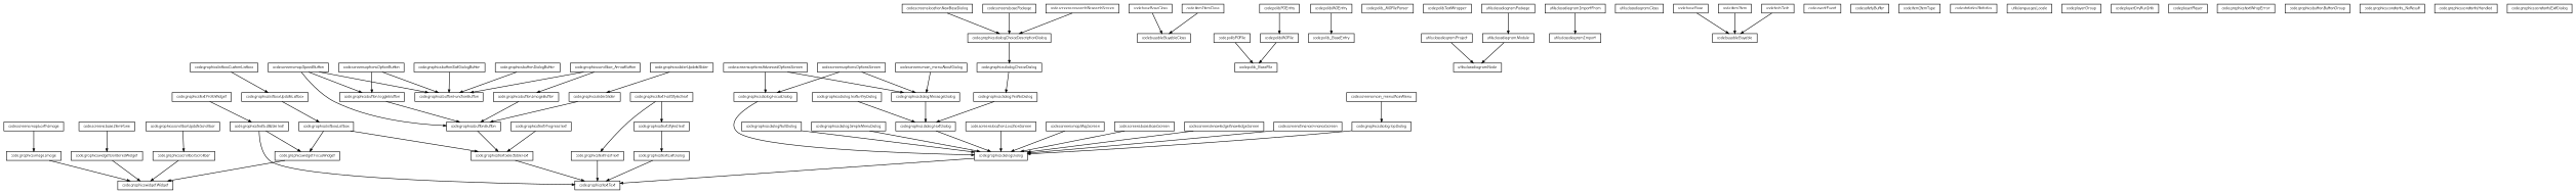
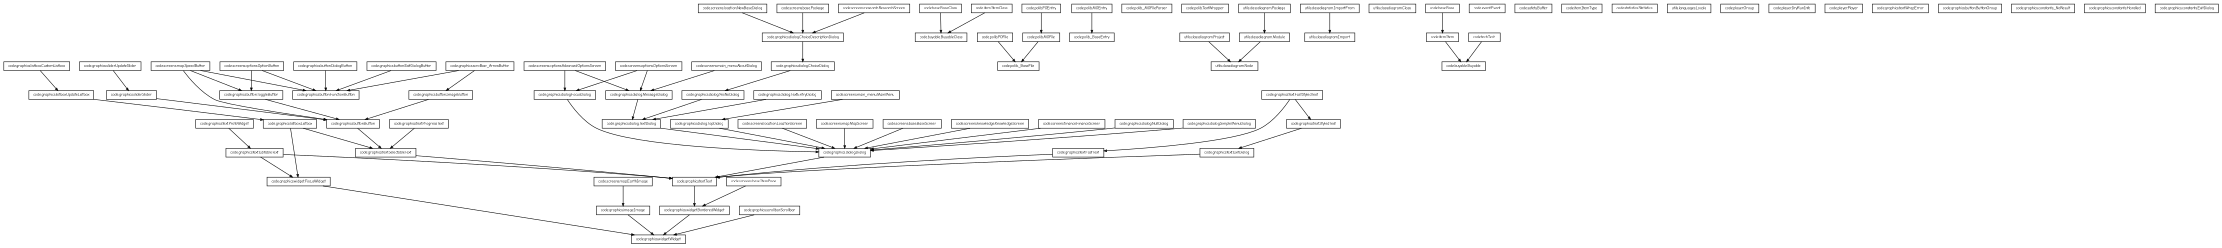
  digraph {
    fontname="Comic Neue"
    node [fillcolor=white fontname="Comic Neue" fontsize=7 shape=record style=filled]
    edge [arrowsize=.50 fontname="Comic Neue"]
    "code.graphics.listbox.Listbox" [height=.10 width=.10]
    "code.graphics.widget.FocusWidget" [height=.10 width=.10]
    "code.graphics.text.SelectableText" [height=.10 width=.10]
    "code.graphics.widget.Widget" [height=.10 width=.10]
    "code.graphics.text.Text" [height=.10 width=.10]
    "code.graphics.listbox.UpdateListbox" [height=.10 width=.10]
    "code.graphics.listbox.CustomListbox" [height=.10 width=.10]
    "code.screens.options.OptionsScreen" [height=.10 width=.10]
    "code.graphics.dialog.FocusDialog" [height=.10 width=.10]
    "code.graphics.dialog.MessageDialog" [height=.10 width=.10]
    "code.graphics.dialog.Dialog" [height=.10 width=.10]
    "code.graphics.dialog.TextDialog" [height=.10 width=.10]
    "code.screens.options.AdvancedOptionsScreen" [height=.10 width=.10]
    "code.screens.options.OptionButton" [height=.10 width=.10]
    "code.graphics.button.FunctionButton" [height=.10 width=.10]
    "code.graphics.button.ToggleButton" [height=.10 width=.10]
    "code.graphics.button.Button" [height=.10 width=.10]
    "code.buyable.BuyableClass" [height=.10 width=.10]
    "code.polib.POFile" [height=.10 width=.10]
    "code.polib._BaseFile" [height=.10 width=.10]
    "code.polib.MOFile" [height=.10 width=.10]
    "code.polib.POEntry" [height=.10 width=.10]
    "code.polib._BaseEntry" [height=.10 width=.10]
    "code.polib.MOEntry" [height=.10 width=.10]
    "code.polib._MOFileParser" [height=.10 width=.10]
    "code.polib.TextWrapper" [height=.10 width=.10]
    "code.screens.main_menu.MainMenu" [height=.10 width=.10]
    "code.graphics.dialog.TopDialog" [height=.10 width=.10]
    "code.screens.main_menu.AboutDialog" [height=.10 width=.10]
    "code.screens.location.LocationScreen" [height=.10 width=.10]
    "code.screens.location.NewBaseDialog" [height=.10 width=.10]
    "code.graphics.dialog.ChoiceDescriptionDialog" [height=.10 width=.10]
    "code.graphics.dialog.ChoiceDialog" [height=.10 width=.10]
    "utils.classdiagram.Project" [height=.10 width=.10]
    "utils.classdiagram.Node" [height=.10 width=.10]
    "utils.classdiagram.Module" [height=.10 width=.10]
    "utils.classdiagram.Package" [height=.10 width=.10]
    "utils.classdiagram.ImportFrom" [height=.10 width=.10]
    "utils.classdiagram.Import" [height=.10 width=.10]
    "utils.classdiagram.Class" [height=.10 width=.10]
    "code.base.BaseClass" [height=.10 width=.10]
    "code.base.Base" [height=.10 width=.10]
    "code.buyable.Buyable" [height=.10 width=.10]
    "code.event.Event" [height=.10 width=.10]
    "code.safety.Buffer" [height=.10 width=.10]
    "code.item.ItemType" [height=.10 width=.10]
    "code.item.ItemClass" [height=.10 width=.10]
    "code.item.Item" [height=.10 width=.10]
    "code.statistics.Statistics" [height=.10 width=.10]
    "code.tech.Tech" [height=.10 width=.10]
    "code.screens.map.EarthImage" [height=.10 width=.10]
    "code.graphics.image.Image" [height=.10 width=.10]
    "code.screens.map.MapScreen" [height=.10 width=.10]
    "code.screens.map.SpeedButton" [height=.10 width=.10]
    n55 [height=.10 label="code.screens.base.Package" width=.10]
    "code.screens.base.ItemPane" [height=.10 width=.10]
    "code.graphics.widget.BorderedWidget" [height=.10 width=.10]
    "code.screens.base.BaseScreen" [height=.10 width=.10]
    "utils.languages.Locale" [height=.10 width=.10]
    "code.player.Group" [height=.10 width=.10]
    "code.player.DryRunInfo" [height=.10 width=.10]
    "code.player.Player" [height=.10 width=.10]
    "code.graphics.scrollbar._ArrowButton" [height=.10 width=.10]
    "code.graphics.button.ImageButton" [height=.10 width=.10]
    "code.graphics.scrollbar.Scrollbar" [height=.10 width=.10]
-   "code.graphics.scrollbar.UpdateScrollbar" [height=.10 width=.10]
    "code.graphics.text.WrapError" [height=.10 width=.10]
    "code.graphics.text.FastText" [height=.10 width=.10]
    "code.graphics.text.EditableText" [height=.10 width=.10]
    "code.graphics.text.ProgressText" [height=.10 width=.10]
    n71 [height=.10 label="code.graphics.text.ExitDialog" width=.10]
    "code.graphics.text.StyledText" [height=.10 width=.10]
    "code.graphics.text.FastStyledText" [height=.10 width=.10]
    "code.graphics.text.ProtoWidget" [height=.10 width=.10]
    "code.graphics.slider.Slider" [height=.10 width=.10]
    "code.graphics.slider.UpdateSlider" [height=.10 width=.10]
    "code.screens.knowledge.KnowledgeScreen" [height=.10 width=.10]
    "code.screens.research.ResearchScreen" [height=.10 width=.10]
    "code.screens.finance.FinanceScreen" [height=.10 width=.10]
    "code.graphics.button.ExitDialogButton" [height=.10 width=.10]
    "code.graphics.button.DialogButton" [height=.10 width=.10]
    "code.graphics.button.ButtonGroup" [height=.10 width=.10]
    "code.graphics.dialog.NullDialog" [height=.10 width=.10]
    "code.graphics.dialog.YesNoDialog" [height=.10 width=.10]
    "code.graphics.dialog.TextEntryDialog" [height=.10 width=.10]
    "code.graphics.dialog.SimpleMenuDialog" [height=.10 width=.10]
    "code.graphics.constants._NoResult" [height=.10 width=.10]
    "code.graphics.constants.Handled" [height=.10 width=.10]
    "code.graphics.constants.ExitDialog" [height=.10 width=.10]
    "code.graphics.listbox.Listbox" -> "code.graphics.widget.FocusWidget"
    "code.graphics.listbox.Listbox" -> "code.graphics.text.SelectableText"
    "code.graphics.widget.FocusWidget" -> "code.graphics.widget.Widget"
    "code.graphics.text.SelectableText" -> "code.graphics.text.Text"
+   "code.graphics.text.Text" -> "code.graphics.widget.BorderedWidget"
    "code.graphics.listbox.UpdateListbox" -> "code.graphics.listbox.Listbox"
    "code.graphics.listbox.CustomListbox" -> "code.graphics.listbox.UpdateListbox"
    "code.screens.options.OptionsScreen" -> "code.graphics.dialog.FocusDialog"
    "code.screens.options.OptionsScreen" -> "code.graphics.dialog.MessageDialog"
    "code.graphics.dialog.FocusDialog" -> "code.graphics.dialog.Dialog"
    "code.graphics.dialog.MessageDialog" -> "code.graphics.dialog.TextDialog"
    "code.graphics.dialog.Dialog" -> "code.graphics.text.Text"
    "code.graphics.dialog.TextDialog" -> "code.graphics.dialog.Dialog"
    "code.screens.options.AdvancedOptionsScreen" -> "code.graphics.dialog.FocusDialog"
    "code.screens.options.AdvancedOptionsScreen" -> "code.graphics.dialog.MessageDialog"
    "code.screens.options.OptionButton" -> "code.graphics.button.FunctionButton"
    "code.screens.options.OptionButton" -> "code.graphics.button.ToggleButton"
    "code.graphics.button.ToggleButton" -> "code.graphics.button.Button"
    "code.graphics.button.Button" -> "code.graphics.text.SelectableText"
    "code.polib.POFile" -> "code.polib._BaseFile"
    "code.polib.MOFile" -> "code.polib._BaseFile"
    "code.polib.POEntry" -> "code.polib.MOFile"
    "code.polib.MOEntry" -> "code.polib._BaseEntry"
    "code.screens.main_menu.MainMenu" -> "code.graphics.dialog.TopDialog"
    "code.graphics.dialog.TopDialog" -> "code.graphics.dialog.Dialog"
    "code.screens.main_menu.AboutDialog" -> "code.graphics.dialog.MessageDialog"
    "code.screens.location.LocationScreen" -> "code.graphics.dialog.Dialog"
    "code.screens.location.NewBaseDialog" -> "code.graphics.dialog.ChoiceDescriptionDialog"
    "code.graphics.dialog.ChoiceDescriptionDialog" -> "code.graphics.dialog.ChoiceDialog"
    "code.graphics.dialog.ChoiceDialog" -> "code.graphics.dialog.YesNoDialog"
    "utils.classdiagram.Project" -> "utils.classdiagram.Node"
    "utils.classdiagram.Module" -> "utils.classdiagram.Node"
    "utils.classdiagram.Package" -> "utils.classdiagram.Module"
    "utils.classdiagram.ImportFrom" -> "utils.classdiagram.Import"
    "code.base.BaseClass" -> "code.buyable.BuyableClass"
-   "code.base.Base" -> "code.buyable.Buyable"
+   "code.base.Base" -> "code.item.Item"
    "code.item.ItemClass" -> "code.buyable.BuyableClass"
    "code.item.Item" -> "code.buyable.Buyable"
    "code.tech.Tech" -> "code.buyable.Buyable"
    "code.screens.map.EarthImage" -> "code.graphics.image.Image"
    "code.graphics.image.Image" -> "code.graphics.widget.Widget"
    "code.screens.map.MapScreen" -> "code.graphics.dialog.Dialog"
    "code.screens.map.SpeedButton" -> "code.graphics.button.FunctionButton"
    "code.screens.map.SpeedButton" -> "code.graphics.button.ToggleButton"
    "code.screens.map.SpeedButton" -> "code.graphics.button.Button"
    n55 -> "code.graphics.dialog.ChoiceDescriptionDialog"
    "code.screens.base.ItemPane" -> "code.graphics.widget.BorderedWidget"
    "code.graphics.widget.BorderedWidget" -> "code.graphics.widget.Widget"
    "code.screens.base.BaseScreen" -> "code.graphics.dialog.Dialog"
    "code.graphics.scrollbar._ArrowButton" -> "code.graphics.button.FunctionButton"
    "code.graphics.scrollbar._ArrowButton" -> "code.graphics.button.ImageButton"
    "code.graphics.button.ImageButton" -> "code.graphics.button.Button"
    "code.graphics.scrollbar.Scrollbar" -> "code.graphics.widget.Widget"
-   "code.graphics.scrollbar.UpdateScrollbar" -> "code.graphics.scrollbar.Scrollbar"
    "code.graphics.text.FastText" -> "code.graphics.text.Text"
    "code.graphics.text.EditableText" -> "code.graphics.widget.FocusWidget"
    "code.graphics.text.EditableText" -> "code.graphics.text.Text"
    "code.graphics.text.ProgressText" -> "code.graphics.text.SelectableText"
    n71 -> "code.graphics.text.Text"
    "code.graphics.text.StyledText" -> n71
    "code.graphics.text.FastStyledText" -> "code.graphics.text.FastText"
    "code.graphics.text.FastStyledText" -> "code.graphics.text.StyledText"
    "code.graphics.text.ProtoWidget" -> "code.graphics.text.EditableText"
    "code.graphics.slider.Slider" -> "code.graphics.button.Button"
    "code.graphics.slider.UpdateSlider" -> "code.graphics.slider.Slider"
    "code.screens.knowledge.KnowledgeScreen" -> "code.graphics.dialog.Dialog"
    "code.screens.research.ResearchScreen" -> "code.graphics.dialog.ChoiceDescriptionDialog"
    "code.screens.finance.FinanceScreen" -> "code.graphics.dialog.Dialog"
    "code.graphics.button.ExitDialogButton" -> "code.graphics.button.FunctionButton"
    "code.graphics.button.DialogButton" -> "code.graphics.button.FunctionButton"
    "code.graphics.dialog.NullDialog" -> "code.graphics.dialog.Dialog"
    "code.graphics.dialog.YesNoDialog" -> "code.graphics.dialog.TextDialog"
    "code.graphics.dialog.TextEntryDialog" -> "code.graphics.dialog.TextDialog"
    "code.graphics.dialog.SimpleMenuDialog" -> "code.graphics.dialog.Dialog"
  }
